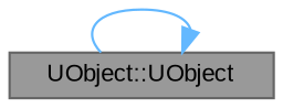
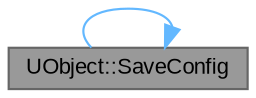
  digraph {
    rankdir=LR
    fontname="Liberation Sans"
-   n1 [color=gray40 fillcolor=grey60 fontcolor=black fontname="Liberation Sans" fontsize=10 height=0.2 label="UObject::UObject" shape=box style=filled width=0.4]
+   n1 [color=gray40 fillcolor=grey60 fontcolor=black fontname="Liberation Sans" fontsize=10 height=0.2 label="UObject::SaveConfig" shape=box style=filled width=0.4]
    n1 -> n1 [color=steelblue1 fontname="Liberation Sans" fontsize=10 labelfontname=Helvetica labelfontsize=10 style=solid]
  }
